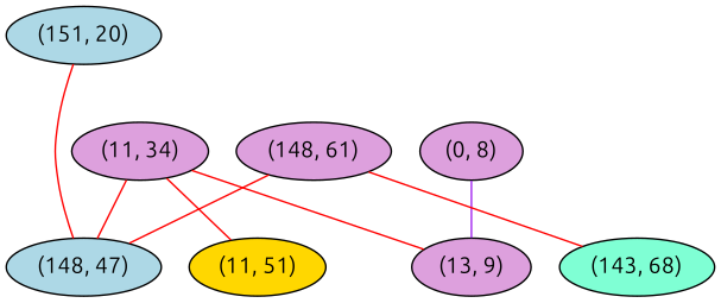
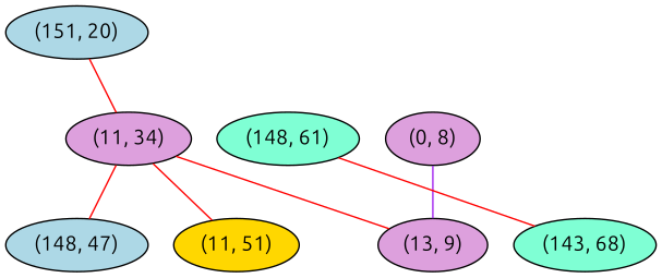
  graph {
    fontname=Ubuntu
    node [fillcolor=plum fontname=Ubuntu style=filled]
    edge [color=red fontname=Ubuntu weight=1]
    "(151, 20)" [fillcolor=lightblue]
    "(148, 47)" [fillcolor=lightblue]
    n3 [label="(0, 8)"]
    "(13, 9)"
    "(11, 34)"
    n6 [fillcolor=gold label="(11, 51)"]
-   "(148, 61)"
+   "(148, 61)" [fillcolor=aquamarine]
    "(143, 68)" [fillcolor=aquamarine]
-   "(151, 20)" -- "(148, 47)"
+   "(151, 20)" -- "(11, 34)"
    n3 -- "(13, 9)" [color=purple weight=4]
    "(11, 34)" -- "(148, 47)"
    "(11, 34)" -- "(13, 9)"
    "(11, 34)" -- n6
-   "(148, 61)" -- "(148, 47)"
    "(148, 61)" -- "(143, 68)"
  }
